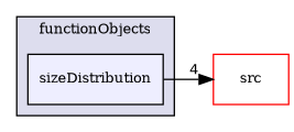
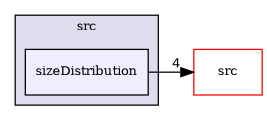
  digraph {
    compound=true
    rankdir=LR
    fontname="DejaVu Serif"
    node [fontname="DejaVu Serif" fontsize=10 shape=box]
    n1 [fillcolor="#eeeeff" label=sizeDistribution pencolor=black style=filled]
    n2 [color=red label=src]
    subgraph cluster_1 {
      bgcolor="#ddddee"
      fontsize=10
-     label=functionObjects
+     label=src
      pencolor=black
      n1
    }
    n1 -> n2 [headlabel=4 labeldistance=1.5 labelfontname=Helvetica labelfontsize=10 fontname="DejaVu Serif"]
  }
